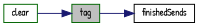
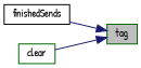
  digraph {
    fontname="Patrick Hand"
    rankdir=LR
    node [color=darkgreen fontname="Patrick Hand" fontsize=10 shape=record]
    edge [color=midnightblue fontname="Patrick Hand" fontsize=10 labelfontname=Helvetica labelfontsize=10 style=solid]
    n1 [fillcolor=grey75 fontcolor=black height=0.2 label=tag style=filled width=0.4]
    n2 [color=black height=0.2 label=finishedSends width=0.4]
    n3 [height=0.2 label=clear width=0.4]
-   n1 -> n2
+   n2 -> n1
    n3 -> n1
  }
